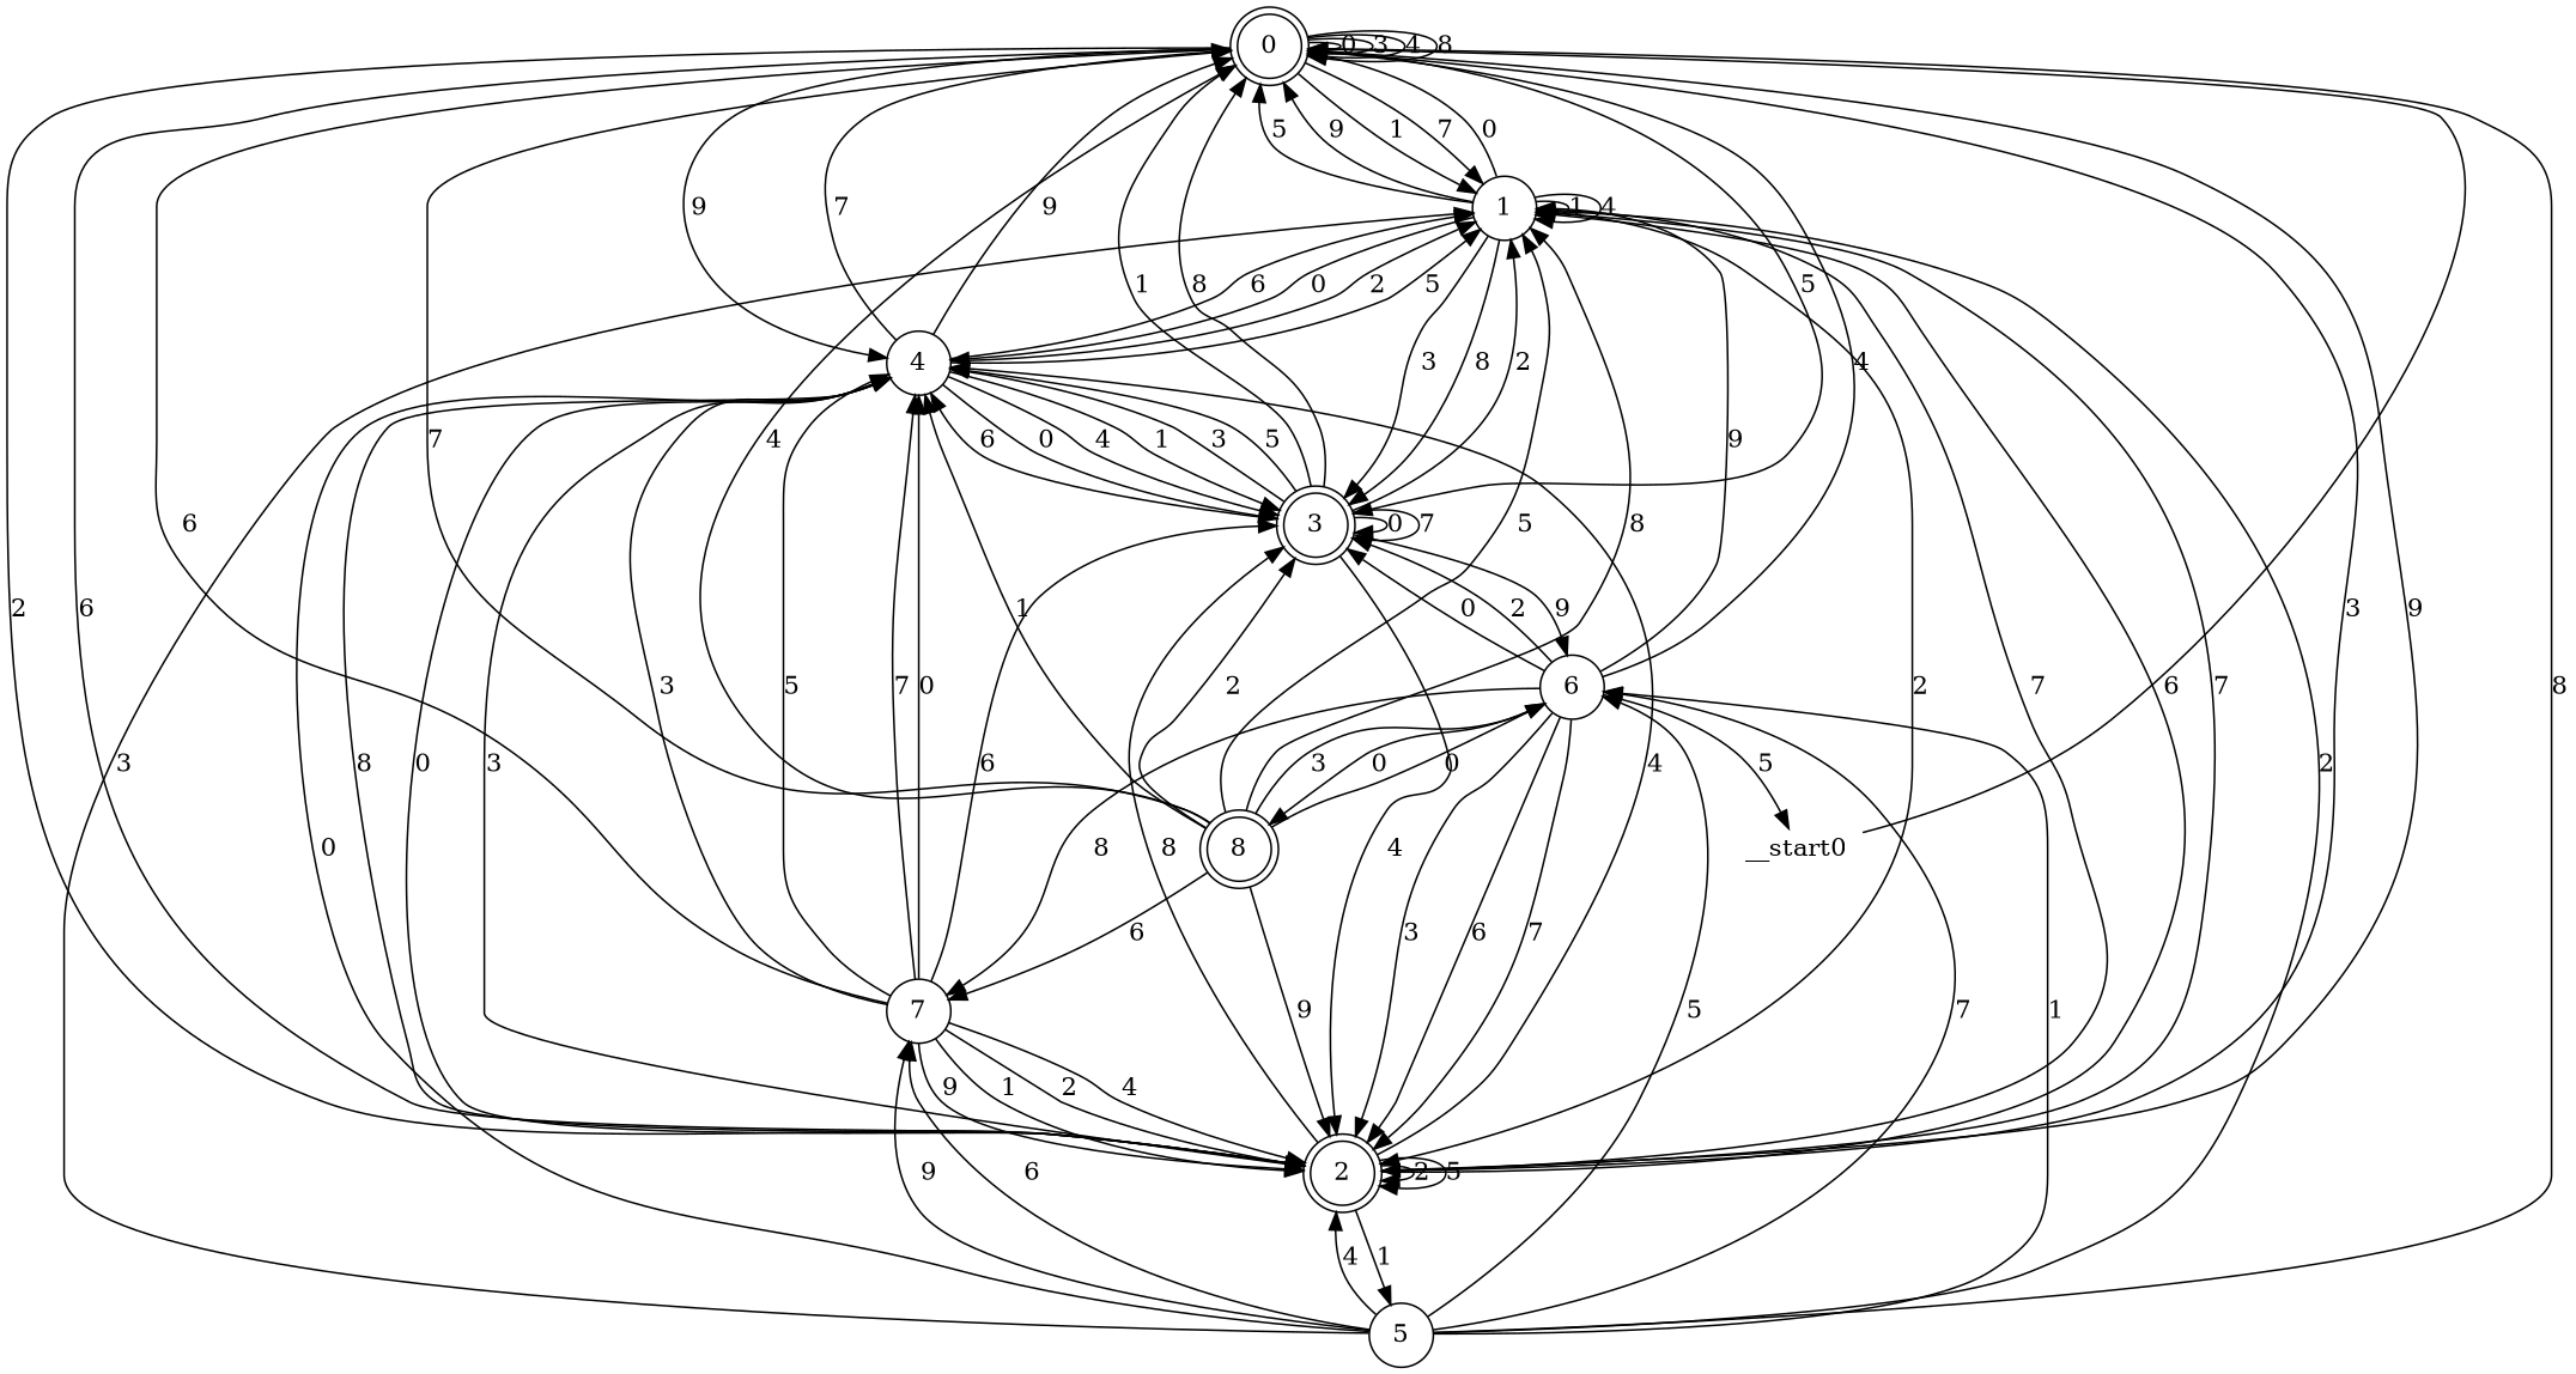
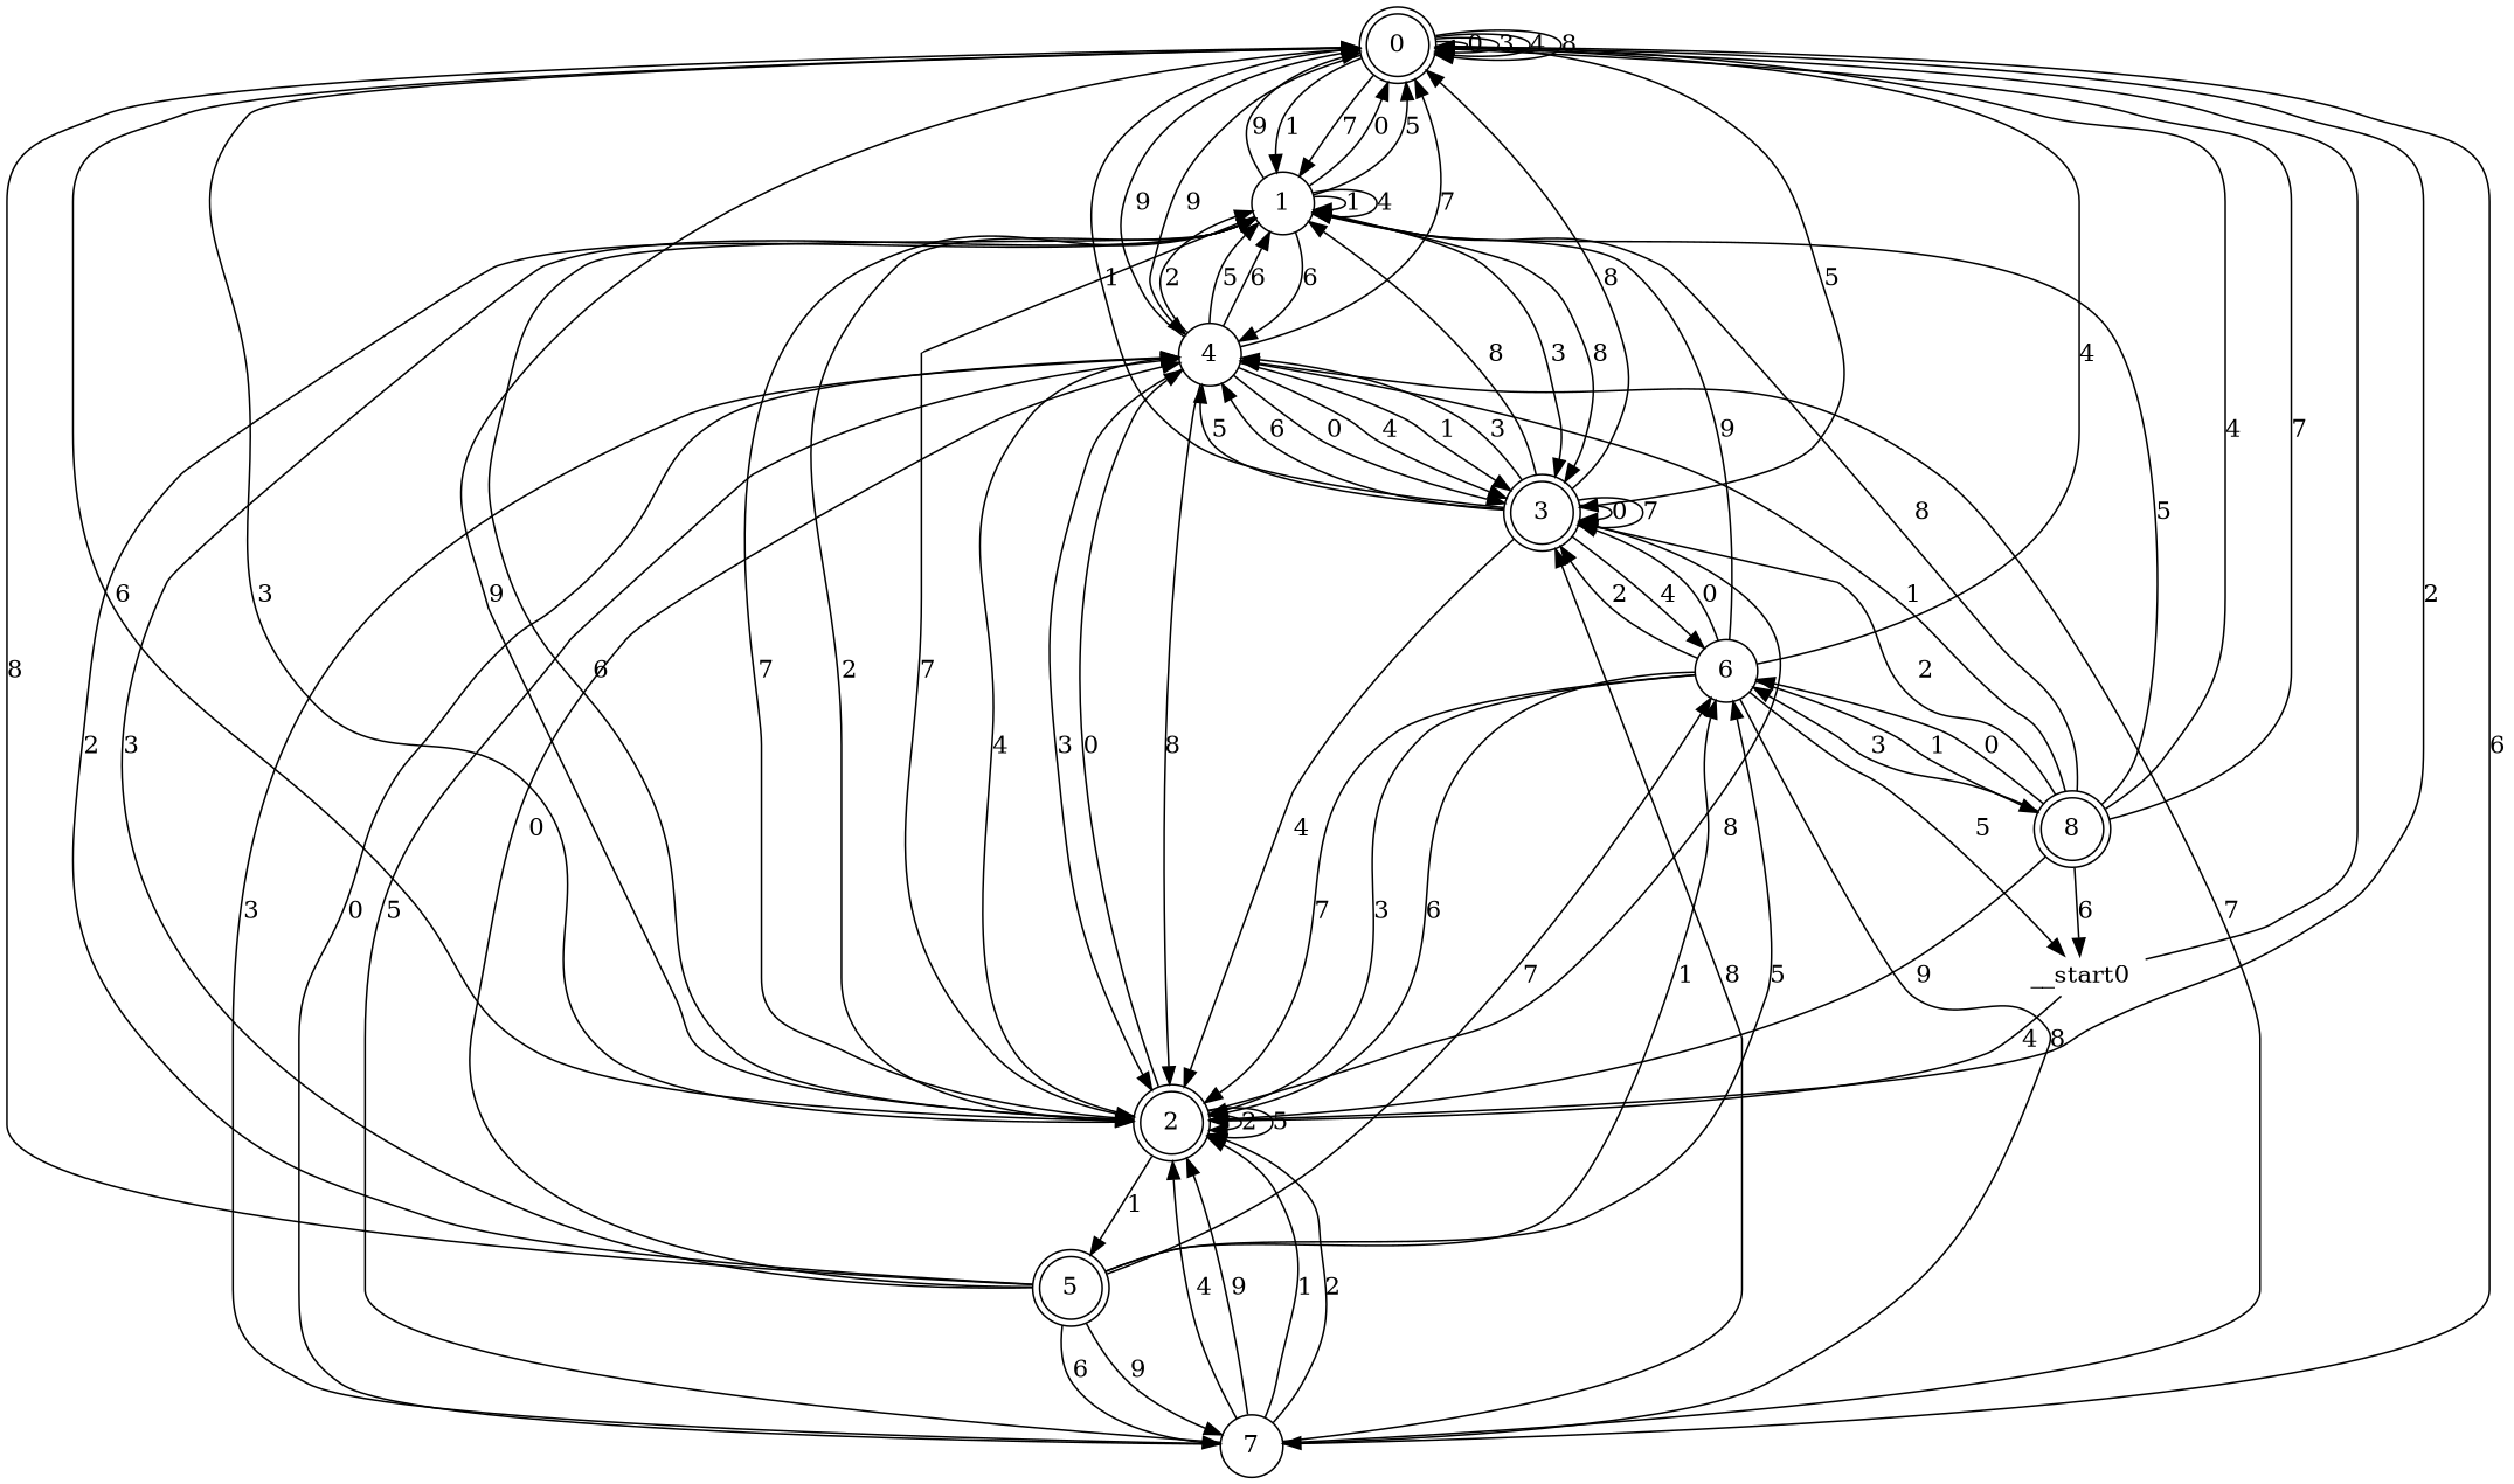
  digraph {
    node [shape=circle]
    n1 [label=0 shape=doublecircle]
    n2 [label=1]
    n3 [label=2 shape=doublecircle]
    n4 [label=3 shape=doublecircle]
    n5 [label=4]
-   n6 [label=5]
+   n6 [label=5 shape=doublecircle]
    n7 [label=6]
    n8 [label=7]
    n9 [label=8 shape=doublecircle]
    __start0 [height=0 shape=none width=0]
    n1 -> n1 [label=0]
    n1 -> n1 [label=3]
    n1 -> n1 [label=4]
    n1 -> n1 [label=8]
    n1 -> n2 [label=1]
    n1 -> n2 [label=7]
    n1 -> n3 [label=2]
    n1 -> n3 [label=6]
    n1 -> n4 [label=5]
    n1 -> n5 [label=9]
    n2 -> n1 [label=0]
    n2 -> n1 [label=5]
    n2 -> n1 [label=9]
    n2 -> n2 [label=1]
    n2 -> n2 [label=4]
    n2 -> n3 [label=2]
    n2 -> n3 [label=7]
    n2 -> n4 [label=3]
    n2 -> n4 [label=8]
-   n2 -> n5 [label=0]
+   n2 -> n5 [label=6]
    n3 -> n1 [label=3]
    n3 -> n1 [label=9]
    n3 -> n2 [label=6]
    n3 -> n2 [label=7]
    n3 -> n3 [label=2]
    n3 -> n3 [label=5]
    n3 -> n4 [label=8]
    n3 -> n5 [label=0]
    n3 -> n5 [label=4]
    n3 -> n6 [label=1]
    n4 -> n1 [label=1]
    n4 -> n1 [label=8]
-   n4 -> n2 [label=2]
+   n4 -> n2 [label=8]
    n4 -> n3 [label=4]
    n4 -> n4 [label=0]
    n4 -> n4 [label=7]
    n4 -> n5 [label=3]
    n4 -> n5 [label=5]
    n4 -> n5 [label=6]
-   n4 -> n7 [label=9]
+   n4 -> n7 [label=4]
    n5 -> n1 [label=7]
    n5 -> n1 [label=9]
    n5 -> n2 [label=2]
    n5 -> n2 [label=5]
    n5 -> n2 [label=6]
    n5 -> n3 [label=3]
    n5 -> n3 [label=8]
    n5 -> n4 [label=0]
    n5 -> n4 [label=1]
    n5 -> n4 [label=4]
    n6 -> n1 [label=8]
    n6 -> n2 [label=2]
    n6 -> n2 [label=3]
-   n6 -> n3 [label=4]
+   __start0 -> n3 [label=4]
    n6 -> n5 [label=0]
    n6 -> n7 [label=1]
    n6 -> n7 [label=5]
    n6 -> n7 [label=7]
    n6 -> n8 [label=6]
    n6 -> n8 [label=9]
    n7 -> n1 [label=4]
    n7 -> n2 [label=9]
    n7 -> n3 [label=3]
    n7 -> n3 [label=6]
    n7 -> n3 [label=7]
    n7 -> n4 [label=0]
    n7 -> n4 [label=2]
    n7 -> n8 [label=8]
-   n7 -> n9 [label=0]
+   n7 -> n9 [label=1]
    n7 -> __start0 [label=5]
    n8 -> n1 [label=6]
    n8 -> n3 [label=1]
    n8 -> n3 [label=2]
    n8 -> n3 [label=4]
    n8 -> n3 [label=9]
-   n8 -> n4 [label=6]
+   n8 -> n4 [label=8]
    n8 -> n5 [label=0]
    n8 -> n5 [label=3]
    n8 -> n5 [label=5]
    n8 -> n5 [label=7]
    n9 -> n1 [label=4]
    n9 -> n1 [label=7]
    n9 -> n2 [label=5]
    n9 -> n2 [label=8]
    n9 -> n3 [label=9]
    n9 -> n4 [label=2]
    n9 -> n5 [label=1]
    n9 -> n7 [label=0]
    n9 -> n7 [label=3]
-   n9 -> n8 [label=6]
+   n9 -> __start0 [label=6]
    __start0 -> n1
  }
